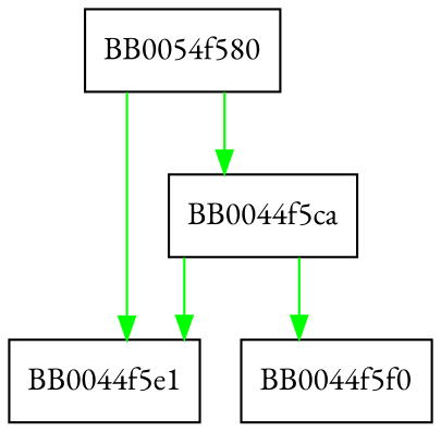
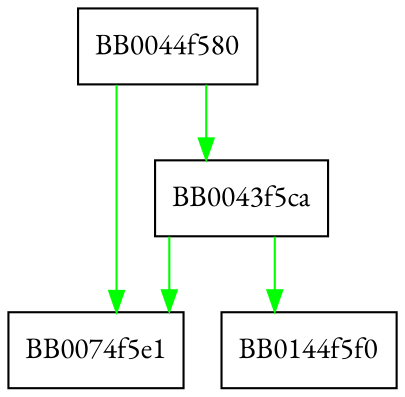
  digraph {
    fontname="EB Garamond"
    splines=ortho
    node [fontname="EB Garamond" shape=box]
    edge [color=green fontname="EB Garamond"]
-   BB0044f580 [label=BB0054f580]
-   BB0044f5e1
-   BB0044f5ca
-   BB0044f5f0
+   BB0044f580
+   BB0044f5e1 [label=BB0074f5e1]
+   BB0044f5ca [label=BB0043f5ca]
+   BB0044f5f0 [label=BB0144f5f0]
    BB0044f580 -> BB0044f5e1
    BB0044f580 -> BB0044f5ca
    BB0044f5ca -> BB0044f5e1
    BB0044f5ca -> BB0044f5f0
  }
